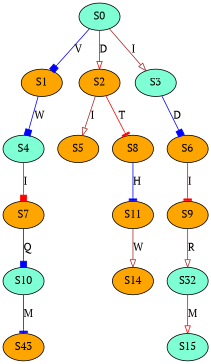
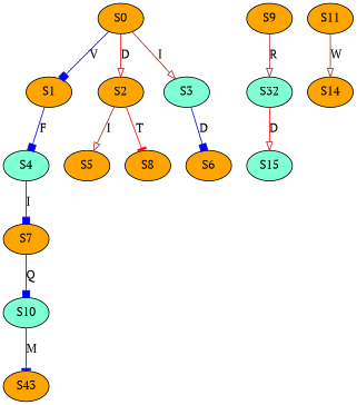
  strict digraph {
    fontname="PT Serif"
    node [fillcolor=orange fontname="PT Serif" style=filled]
    edge [arrowhead=onormal color=blue fontname="PT Serif"]
-   S0 [fillcolor=aquamarine]
+   S0
    S1
    S2
    S3 [fillcolor=aquamarine]
    S4 [fillcolor=aquamarine]
    S5
    S8
    S6
    S7
    S9
    S10 [fillcolor=aquamarine]
    S11
    n13 [fillcolor=aquamarine label=S32]
    n14 [label=S43]
    S14
    S15 [fillcolor=aquamarine]
    S0 -> S1 [arrowhead=box label=V]
    S0 -> S2 [color=red label=D]
    S0 -> S3 [color=brown label=I]
-   S1 -> S4 [arrowhead=box label=W]
+   S1 -> S4 [arrowhead=box label=F]
    S2 -> S5 [color=brown label=I]
    S2 -> S8 [arrowhead=tee color=red label=T]
    S3 -> S6 [arrowhead=box label=D]
-   S4 -> S7 [arrowhead=box color=red label=I]
-   S8 -> S11 [arrowhead=tee label=H]
-   S6 -> S9 [arrowhead=tee color=red label=I]
+   S4 -> S7 [arrowhead=box label=I]
    S7 -> S10 [arrowhead=box label=Q]
    S9 -> n13 [color=brown label=R]
    S10 -> n14 [arrowhead=tee label=M]
    S11 -> S14 [color=brown label=W]
-   n13 -> S15 [color=red label=M]
+   n13 -> S15 [color=red label=D]
  }
